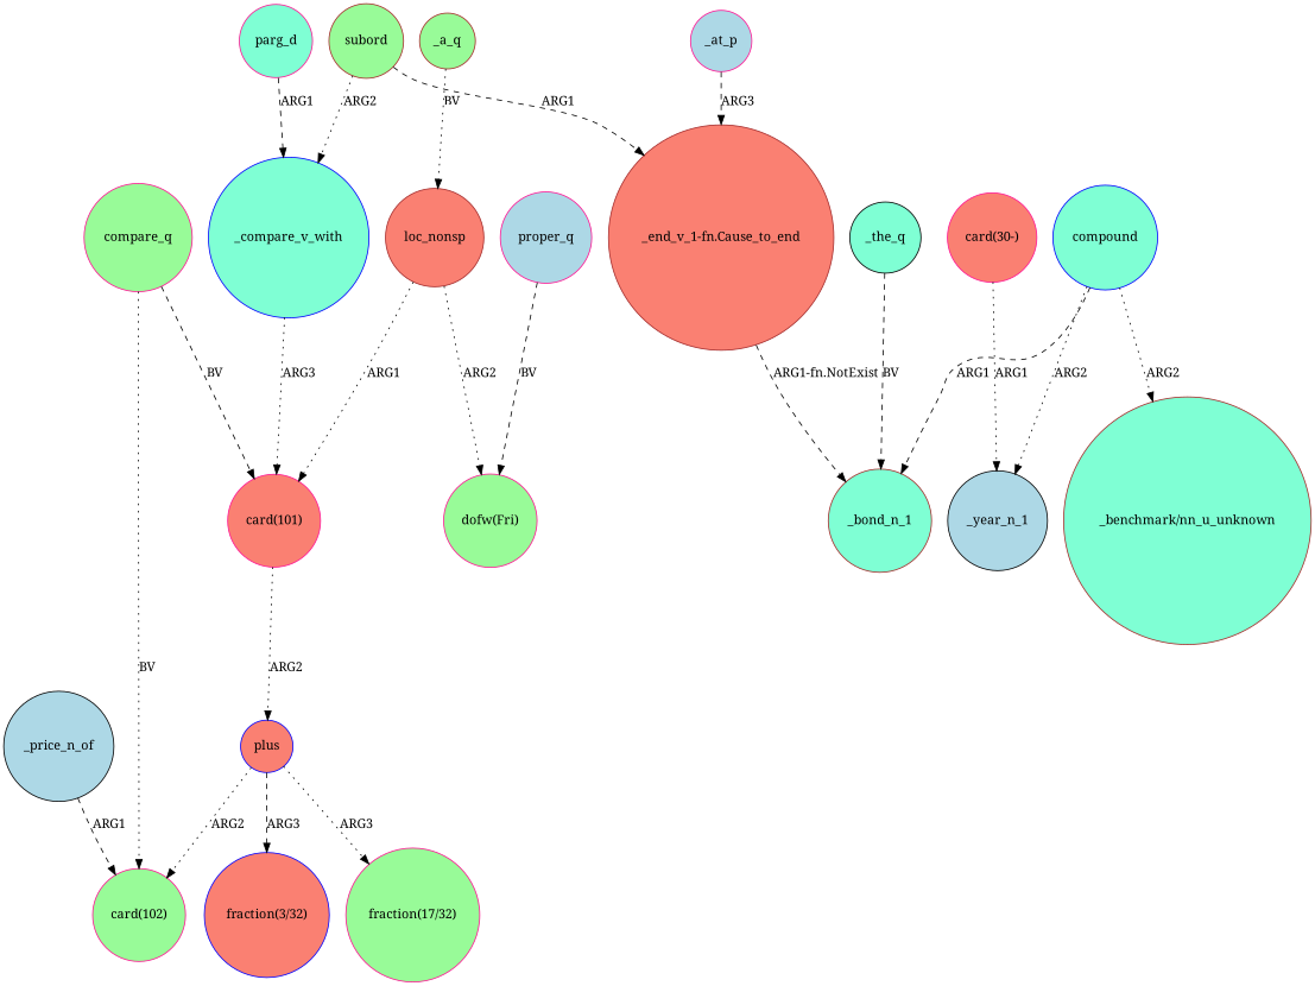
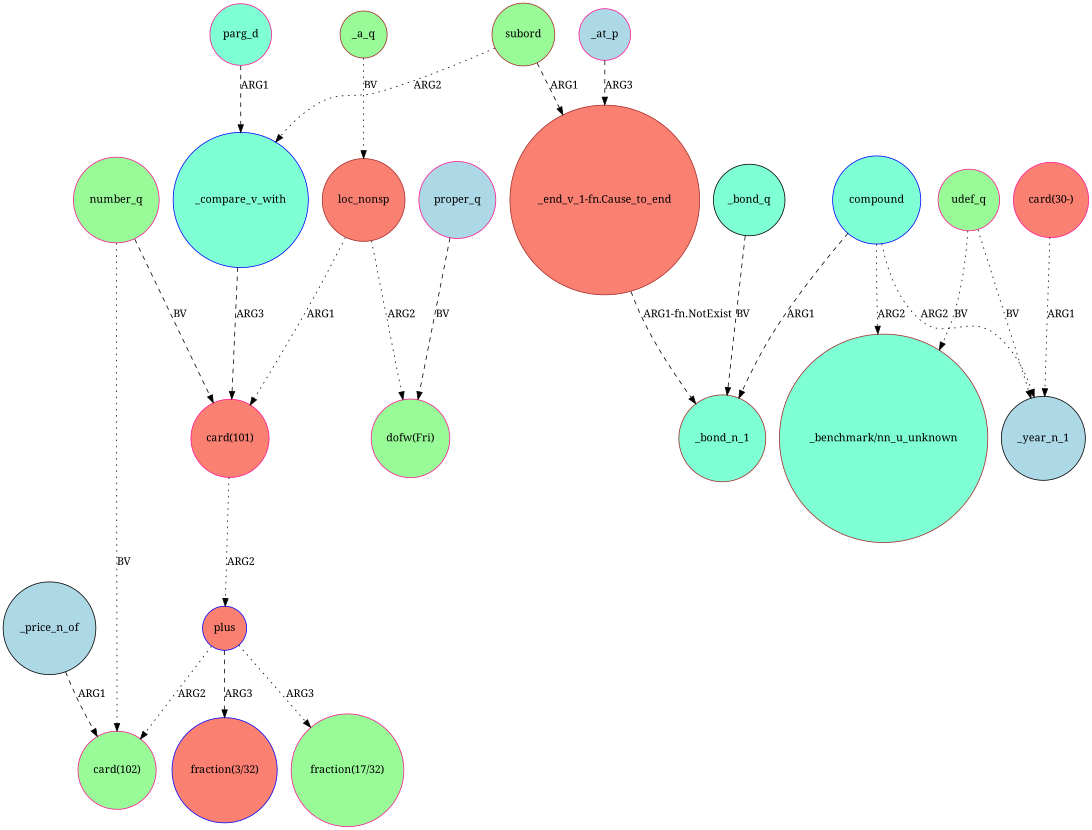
  digraph {
    fontname="Noto Serif"
    node [color=deeppink fillcolor=palegreen fontname="Noto Serif" shape=circle style=filled]
    edge [fontname="Noto Serif" style=dotted]
    _compare_v_with [color=blue fillcolor=aquamarine]
    "card(101)" [fillcolor=salmon]
    plus [color=blue fillcolor=salmon]
    proper_q [fillcolor=lightblue]
    "dofw(Fri)"
    _price_n_of [color=black fillcolor=lightblue]
    "card(102)"
    "fraction(17/32)"
    "fraction(3/32)" [color=blue fillcolor=salmon]
    "_end_v_1-fn.Cause_to_end" [color=brown fillcolor=salmon]
    _bond_n_1 [color=brown fillcolor=aquamarine]
    compound [color=blue fillcolor=aquamarine]
    _year_n_1 [color=black fillcolor=lightblue]
    "_benchmark/nn_u_unknown" [color=brown fillcolor=aquamarine]
    "card(30-)" [fillcolor=salmon]
    parg_d [fillcolor=aquamarine]
    loc_nonsp [color=brown fillcolor=salmon]
-   number_q [label=compare_q]
+   udef_q
+   number_q
    subord [color=brown]
-   _the_q [color=black fillcolor=aquamarine]
+   _the_q [color=black fillcolor=aquamarine label=_bond_q]
    _at_p [fillcolor=lightblue]
    _a_q [color=brown]
-   _compare_v_with -> "card(101)" [label=ARG3]
+   _compare_v_with -> "card(101)" [label=ARG3 style=dashed]
    "card(101)" -> plus [label=ARG2]
    plus -> "card(102)" [label=ARG2]
    plus -> "fraction(17/32)" [label=ARG3]
    plus -> "fraction(3/32)" [label=ARG3 style=dashed]
    proper_q -> "dofw(Fri)" [label=BV style=dashed]
    _price_n_of -> "card(102)" [label=ARG1 style=dashed]
    "_end_v_1-fn.Cause_to_end" -> _bond_n_1 [label="ARG1-fn.NotExist" style=dashed]
    compound -> _bond_n_1 [label=ARG1 style=dashed]
    compound -> _year_n_1 [label=ARG2]
    compound -> "_benchmark/nn_u_unknown" [label=ARG2]
    "card(30-)" -> _year_n_1 [label=ARG1]
    parg_d -> _compare_v_with [label=ARG1 style=dashed]
    loc_nonsp -> "card(101)" [label=ARG1]
    loc_nonsp -> "dofw(Fri)" [label=ARG2]
+   udef_q -> _year_n_1 [label=BV]
+   udef_q -> "_benchmark/nn_u_unknown" [label=BV]
    number_q -> "card(101)" [label=BV style=dashed]
    number_q -> "card(102)" [label=BV]
    subord -> _compare_v_with [label=ARG2]
    subord -> "_end_v_1-fn.Cause_to_end" [label=ARG1 style=dashed]
    _the_q -> _bond_n_1 [label=BV style=dashed]
    _at_p -> "_end_v_1-fn.Cause_to_end" [label=ARG3 style=dashed]
    _a_q -> loc_nonsp [label=BV]
  }
